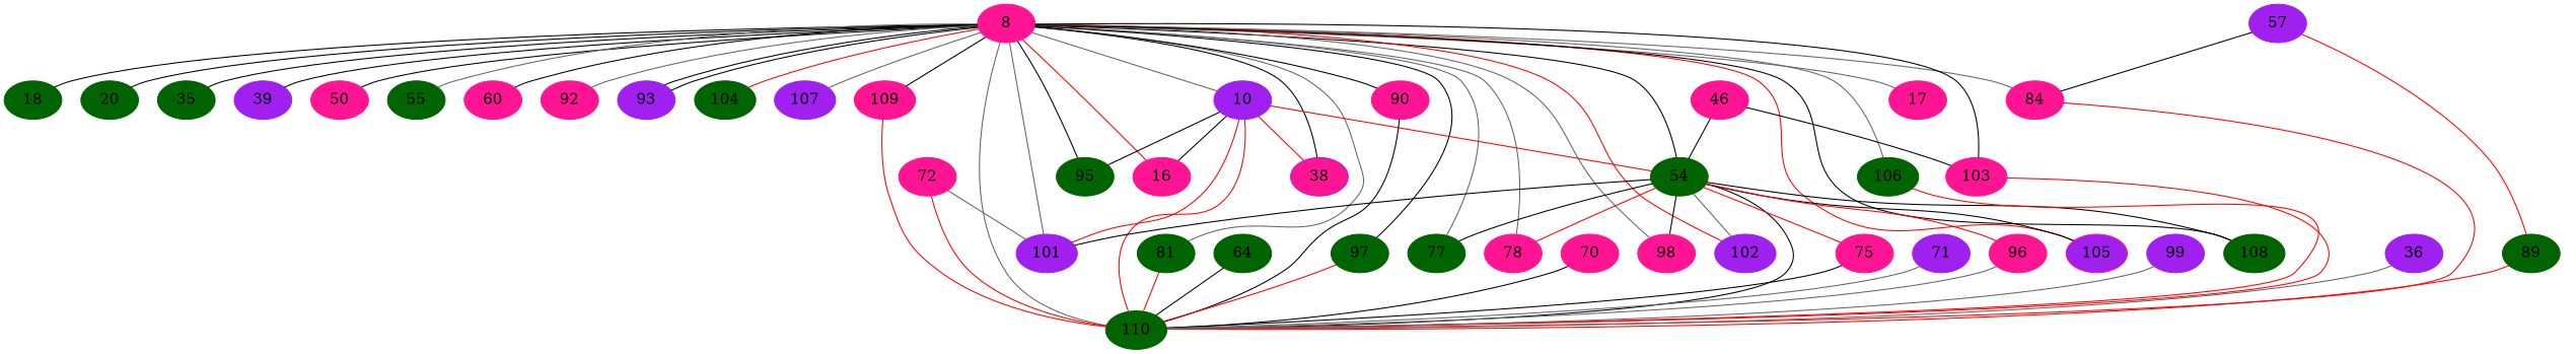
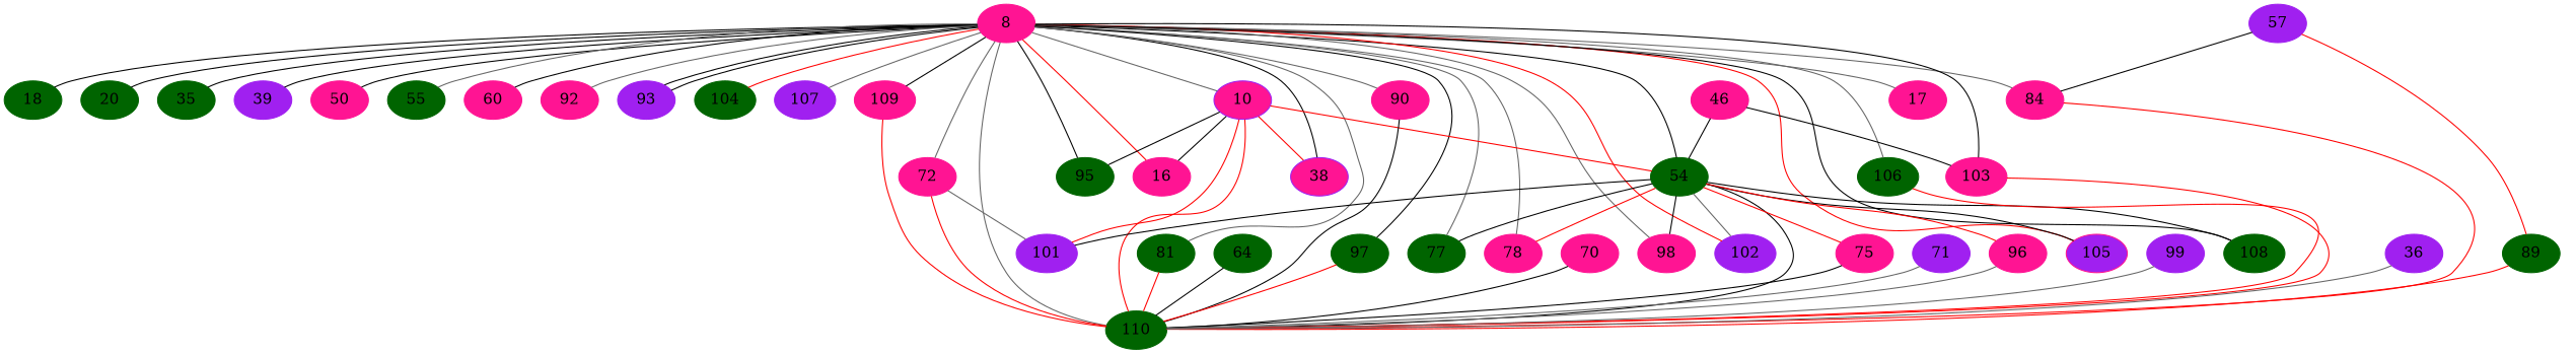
  graph {
    node [color=deeppink style=filled]
    edge [color=black]
    8 [super="+2+6"]
-   10 [color=purple super="+4"]
+   10 [color=purple super="+4" fillcolor=deeppink]
    17
    18 [color=darkgreen super="+11"]
    n5 [label=16]
    20 [color=darkgreen]
    35 [color=darkgreen]
    38 [color=purple fillcolor=deeppink super="+13+14"]
    39 [color=purple]
    50
    54 [color=darkgreen super="+25+33+9+52"]
    55 [color=darkgreen]
    60
    72 [super="+29"]
    77 [color=darkgreen super="+12"]
    78
    81 [color=darkgreen super="+68+16"]
    84 [super="+80+27"]
    90 [super="+85"]
    92
    93 [color=purple]
    95 [color=darkgreen super="+79"]
    97 [color=darkgreen super="+34"]
    98 [super="+48+56"]
    102 [color=purple super="+94"]
    103 [super="+87+67+86"]
    104 [color=darkgreen]
    105 [fillcolor=purple]
    106 [color=darkgreen]
    107 [color=purple]
    108 [color=darkgreen super="+59"]
    109 [super="+47+100"]
    110 [color=darkgreen super="+37+73+62+88+65+66"]
    101 [color=purple super="+91"]
    75
    96 [super="+76+83"]
    36 [color=purple]
    46
    57 [color=purple]
    89 [color=darkgreen super="+41"]
    64 [color=darkgreen]
    70
    71 [color=purple]
    99 [color=purple]
    8 -- 10 [color=gray40 weight=8]
    8 -- 17 [color=gray40 weight=2]
    8 -- 18 [weight=3]
    8 -- n5 [color=red]
    8 -- 20
    8 -- 35 [weight=2]
    8 -- 38 [weight=2]
    8 -- 39 [weight=2]
    8 -- 50
    8 -- 54 [weight=11]
    8 -- 55 [color=gray40 weight=2]
    8 -- 60 [weight=2]
-   8 -- 101 [color=gray40 weight=2]
+   8 -- 72 [color=gray40 weight=2]
    8 -- 77 [color=gray40 weight=2]
    8 -- 78 [color=gray40]
    8 -- 81 [color=gray40]
    8 -- 84 [color=gray40 weight=4]
-   8 -- 90 [weight=2]
+   8 -- 90 [color=gray40 weight=2]
    8 -- 92 [color=gray40 weight=2]
    8 -- 93
    8 -- 93
    8 -- 95 [weight=2]
    8 -- 97
    8 -- 98 [color=gray40 weight=3]
    8 -- 102 [color=red weight=2]
    8 -- 103 [weight=3]
    8 -- 104 [color=red]
    8 -- 105 [color=red]
    8 -- 106 [color=gray40]
    8 -- 107 [color=gray40 weight=2]
    8 -- 108
    8 -- 109 [weight=3]
    8 -- 110 [color=gray40 weight=25]
    10 -- n5
    10 -- 38 [color=red weight=2]
    10 -- 54 [color=red weight=6]
    10 -- 95
    10 -- 110 [color=red weight=7]
    10 -- 101 [color=red]
    54 -- 77
    54 -- 78 [color=red]
    54 -- 98
    54 -- 102 [color=gray40]
    54 -- 105
    54 -- 108 [weight=2]
    54 -- 110 [weight=9]
    54 -- 101 [weight=2]
    54 -- 75 [color=red]
    54 -- 96 [color=red]
    72 -- 110 [color=red]
    72 -- 101 [color=gray40]
    81 -- 110 [color=red weight=2]
    84 -- 110 [color=red]
    90 -- 110
    97 -- 110 [color=red weight=2]
    103 -- 110 [color=red weight=3]
    106 -- 110 [color=red]
    109 -- 110 [color=red weight=2]
    75 -- 110
    96 -- 110 [color=gray40 weight=3]
    36 -- 110 [color=gray40 weight=2]
    46 -- 54 [weight=2]
    46 -- 103
    57 -- 84
    57 -- 89 [color=red]
    89 -- 110 [color=red weight=3]
    64 -- 110 [weight=2]
    70 -- 110 [weight=2]
    71 -- 110 [color=gray40]
    99 -- 110 [color=gray40 weight=2]
  }
